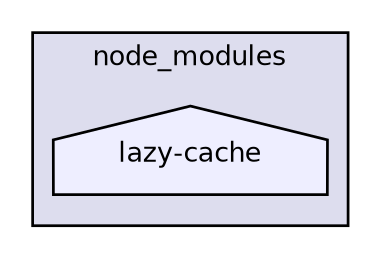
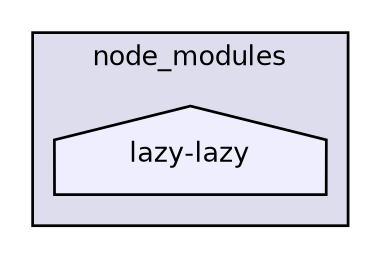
  digraph {
    compound=true
-   n1 [fillcolor="#eeeeff" fontname=Helvetica fontsize=10 label="lazy-cache" pencolor=black shape=house style=filled]
+   n1 [fillcolor="#eeeeff" fontname=Helvetica fontsize=10 label="lazy-lazy" pencolor=black shape=house style=filled]
    subgraph cluster_1 {
      bgcolor="#ddddee"
      fontname=Helvetica
      fontsize=10
      label=node_modules
      pencolor=black
      n1
    }
  }
